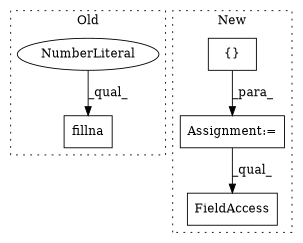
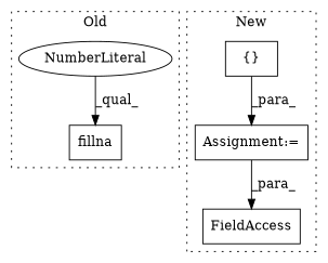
  digraph {
    node [l=1 shape=box]
    n1 [a=32 l="7,1" label=fillna s="4203,4211"]
    n2 [a=34 label=NumberLiteral s=4210 shape=ellipse]
    n3 [a=4 l="1,1" label="{}" s="4299,4320"]
    n4 [a=22 l=38 label=FieldAccess s=4632]
    n5 [a=7 label="Assignment:=" s=4263]
    subgraph cluster_1 {
      label=Old
      style=dotted
      n1
      n2
    }
    subgraph cluster_2 {
      label=New
      style=dotted
      n3
      n4
      n5
    }
    n2 -> n1 [label=_qual_]
    n3 -> n5 [label=_para_]
-   n5 -> n4 [label=_qual_]
+   n5 -> n4 [label=_para_]
  }
